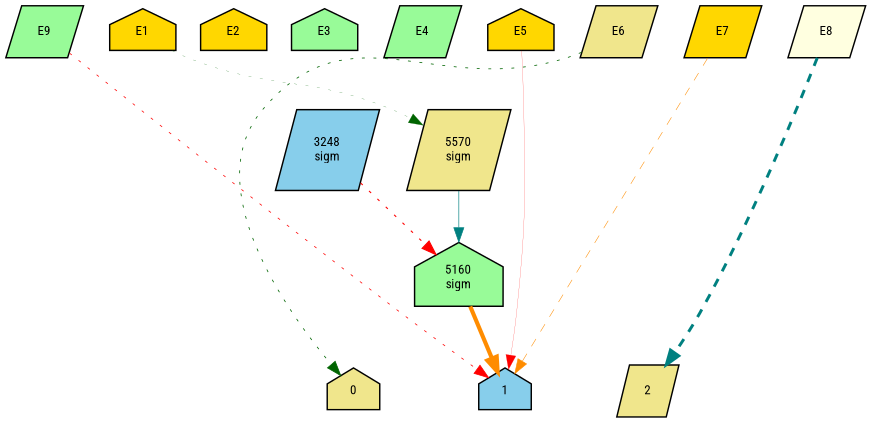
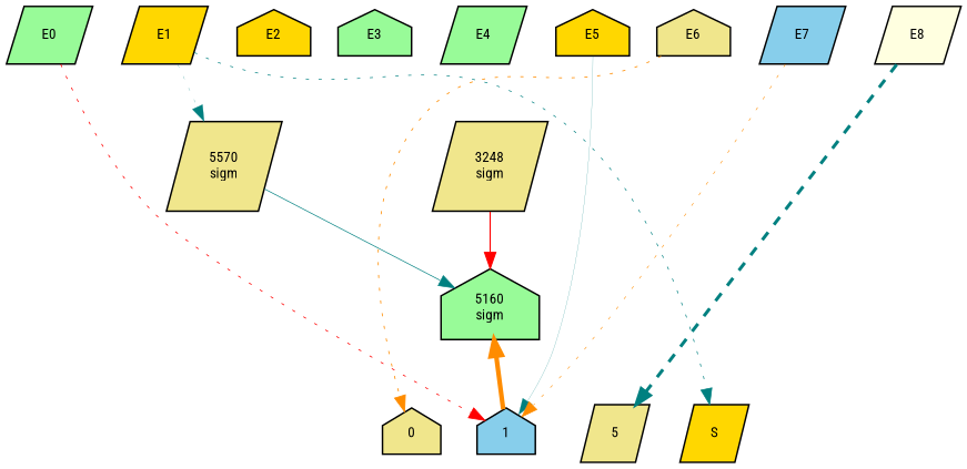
  digraph {
    fontname="Roboto Condensed"
    node [fillcolor=palegreen fontname="Roboto Condensed" fontsize=9 shape=parallelogram style=filled]
    edge [fontname="Roboto Condensed" style=invis]
-   E0 [height=0.2 width=0.2 label=E9]
-   E1 [fillcolor=gold height=0.2 shape=house width=0.2]
+   E0 [height=0.2 width=0.2]
+   E1 [fillcolor=gold height=0.2 width=0.2]
    E2 [fillcolor=gold height=0.2 shape=house width=0.2]
    E3 [height=0.2 shape=house width=0.2]
    E4 [height=0.2 width=0.2]
    E5 [fillcolor=gold height=0.2 shape=house width=0.2]
-   E6 [fillcolor=khaki height=0.2 width=0.2]
-   E7 [fillcolor=gold height=0.2 width=0.2]
+   E6 [fillcolor=khaki height=0.2 shape=house width=0.2]
+   E7 [fillcolor=skyblue height=0.2 width=0.2]
    E8 [fillcolor=lightyellow height=0.2 width=0.2]
    0 [fillcolor=khaki height=0.2 shape=house width=0.2]
    1 [fillcolor=skyblue height=0.2 shape=house width=0.2]
-   2 [fillcolor=khaki height=0.2 width=0.2]
+   2 [fillcolor=khaki height=0.2 width=0.2 label=5]
+   S [fillcolor=gold height=0.2 width=0.2]
    n14 [fillcolor=khaki height=0.2 label="5570\nsigm" width=0.2]
-   n15 [fillcolor=skyblue height=0.2 label="3248\nsigm" width=0.2]
+   n15 [fillcolor=khaki height=0.2 label="3248\nsigm" width=0.2]
    n16 [height=0.2 label="5160\nsigm" shape=house width=0.2]
    subgraph sub_1 {
      rank=source
      E0
      E1
      E2
      E3
      E4
      E5
      E6
      E7
      E8
    }
    subgraph sub_2 {
      rank=sink
      0
      1
      2
+     S
    }
    E0 -> E1
    E0 -> 1 [color=red penwidth=0.5187239982134118 style=dotted]
    E1 -> E2
-   E1 -> n14 [color=darkgreen penwidth=0.15126884016469583 style=dotted]
+   E1 -> S [color=teal penwidth=0.4715082658713913 style=dotted]
+   E1 -> n14 [color=teal penwidth=0.15126884016469583 style=dotted]
    E2 -> E3
    E3 -> E4
    E4 -> E5
    E5 -> E6
-   E5 -> 1 [color=red penwidth=0.12528300507749623 style=bold]
+   E5 -> 1 [color=teal penwidth=0.12528300507749623 style=bold]
    E6 -> E7
-   E6 -> 0 [color=darkgreen penwidth=0.5418774141389087 style=dotted]
+   E6 -> 0 [color=darkorange penwidth=0.5418774141389087 style=dotted]
    E7 -> E8
-   E7 -> 1 [color=darkorange penwidth=0.3735708367463876 style=dashed]
+   E7 -> 1 [color=darkorange penwidth=0.3735708367463876 style=dotted]
    E8 -> 2 [color=teal penwidth=2.0465545122421216 style=dashed]
    0 -> 1
    1 -> 2
+   2 -> S
    n14 -> n16 [color=teal penwidth=0.45720657949568166 style=bold]
-   n15 -> n16 [color=red penwidth=0.758375000562127 style=dotted]
-   n16 -> 1 [color=darkorange penwidth=2.8747119193789814 style=bold]
+   n15 -> n16 [color=red penwidth=0.758375000562127 style=bold]
+   1 -> n16 [color=darkorange penwidth=2.8747119193789814 style=bold]
  }
